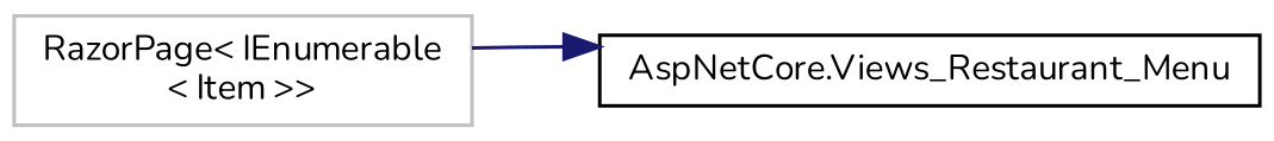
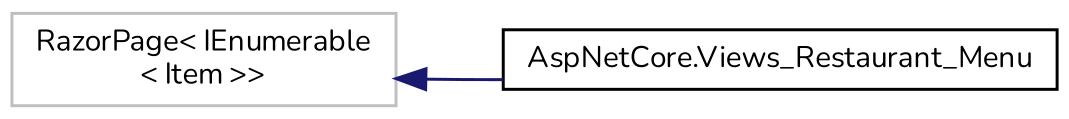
  digraph {
    rankdir=LR
    fontname=Nunito
    node [fillcolor=white fontname=Nunito fontsize=10 shape=record style=filled]
    n1 [color=grey75 height=0.2 label="RazorPage\< IEnumerable\l\< Item \>\>" width=0.4]
    n2 [color=black height=0.2 label="AspNetCore.Views_Restaurant_Menu" width=0.4]
-   n2 -> n1 [color=midnightblue dir=back fontname=Nunito fontsize=10 labelfontname=Helvetica labelfontsize=10 style=solid]
+   n1 -> n2 [color=midnightblue dir=back fontname=Nunito fontsize=10 labelfontname=Helvetica labelfontsize=10 style=solid]
  }
